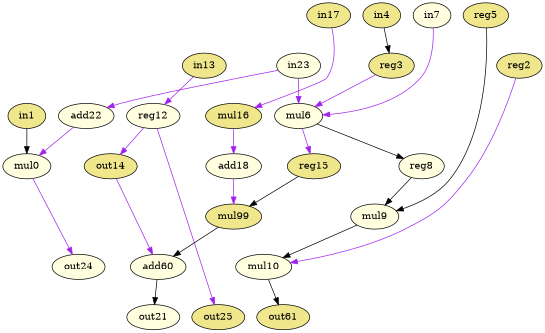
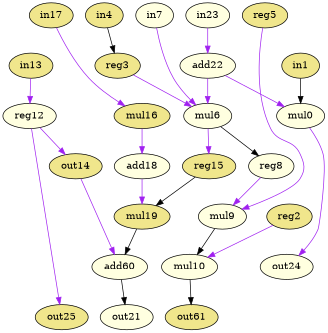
  digraph {
    node [fillcolor=lightyellow op=reg style=filled]
    edge [color=purple port=0 weight=0]
    n1 [label=mul0 op=mul]
    n2 [label=out24 op=out]
    n3 [fillcolor=khaki label=reg2]
    n4 [label=mul10 op=add]
    n5 [fillcolor=khaki label=in1 op=in]
    n6 [fillcolor=khaki label=out61 op=out]
    n7 [label=reg12]
    n8 [fillcolor=khaki label=out14]
    n9 [fillcolor=khaki label=out25 op=out]
    n10 [label=add60 op=add]
    n11 [fillcolor=khaki label=in13 op=in]
    n12 [label=out21 op=out]
    n13 [fillcolor=khaki label=reg15]
-   n14 [fillcolor=khaki label=mul99 op=mul]
+   n14 [fillcolor=khaki label=mul19 op=mul]
    n15 [fillcolor=khaki label=mul16 op=mul]
    n16 [label=add18]
    n17 [fillcolor=khaki label=in17 op=in]
    n18 [label=add22 op=addi value=2]
    n19 [label=mul6 op=mul]
    n20 [label=reg8]
    n21 [label=in23 op=in]
    n22 [fillcolor=khaki label=reg3]
    n23 [fillcolor=khaki label=reg5]
    n24 [label=mul9 op=mul]
    n25 [fillcolor=khaki label=in4 op=in]
    n26 [label=in7 op=in]
    n1 -> n2
    n3 -> n4 [port=1]
    n4 -> n6 [color=black]
    n5 -> n1 [color=black port=1 weight=1]
    n7 -> n8
    n7 -> n9
    n8 -> n10
    n10 -> n12 [color=black]
    n11 -> n7
    n13 -> n14 [color=black]
    n14 -> n10 [color=black port=1]
    n15 -> n16 [weight=2]
    n16 -> n14 [port=1 weight=1]
    n17 -> n15 [port=1]
    n18 -> n1
-   n21 -> n19 [weight=1]
+   n18 -> n19 [weight=1]
    n19 -> n13
    n19 -> n20 [color=black]
-   n20 -> n24 [color=black]
+   n20 -> n24
    n21 -> n18
    n22 -> n19
-   n23 -> n24 [color=black port=1]
+   n23 -> n24 [port=1]
    n24 -> n4 [color=black]
    n25 -> n22 [color=black]
    n26 -> n19 [port=1]
  }
